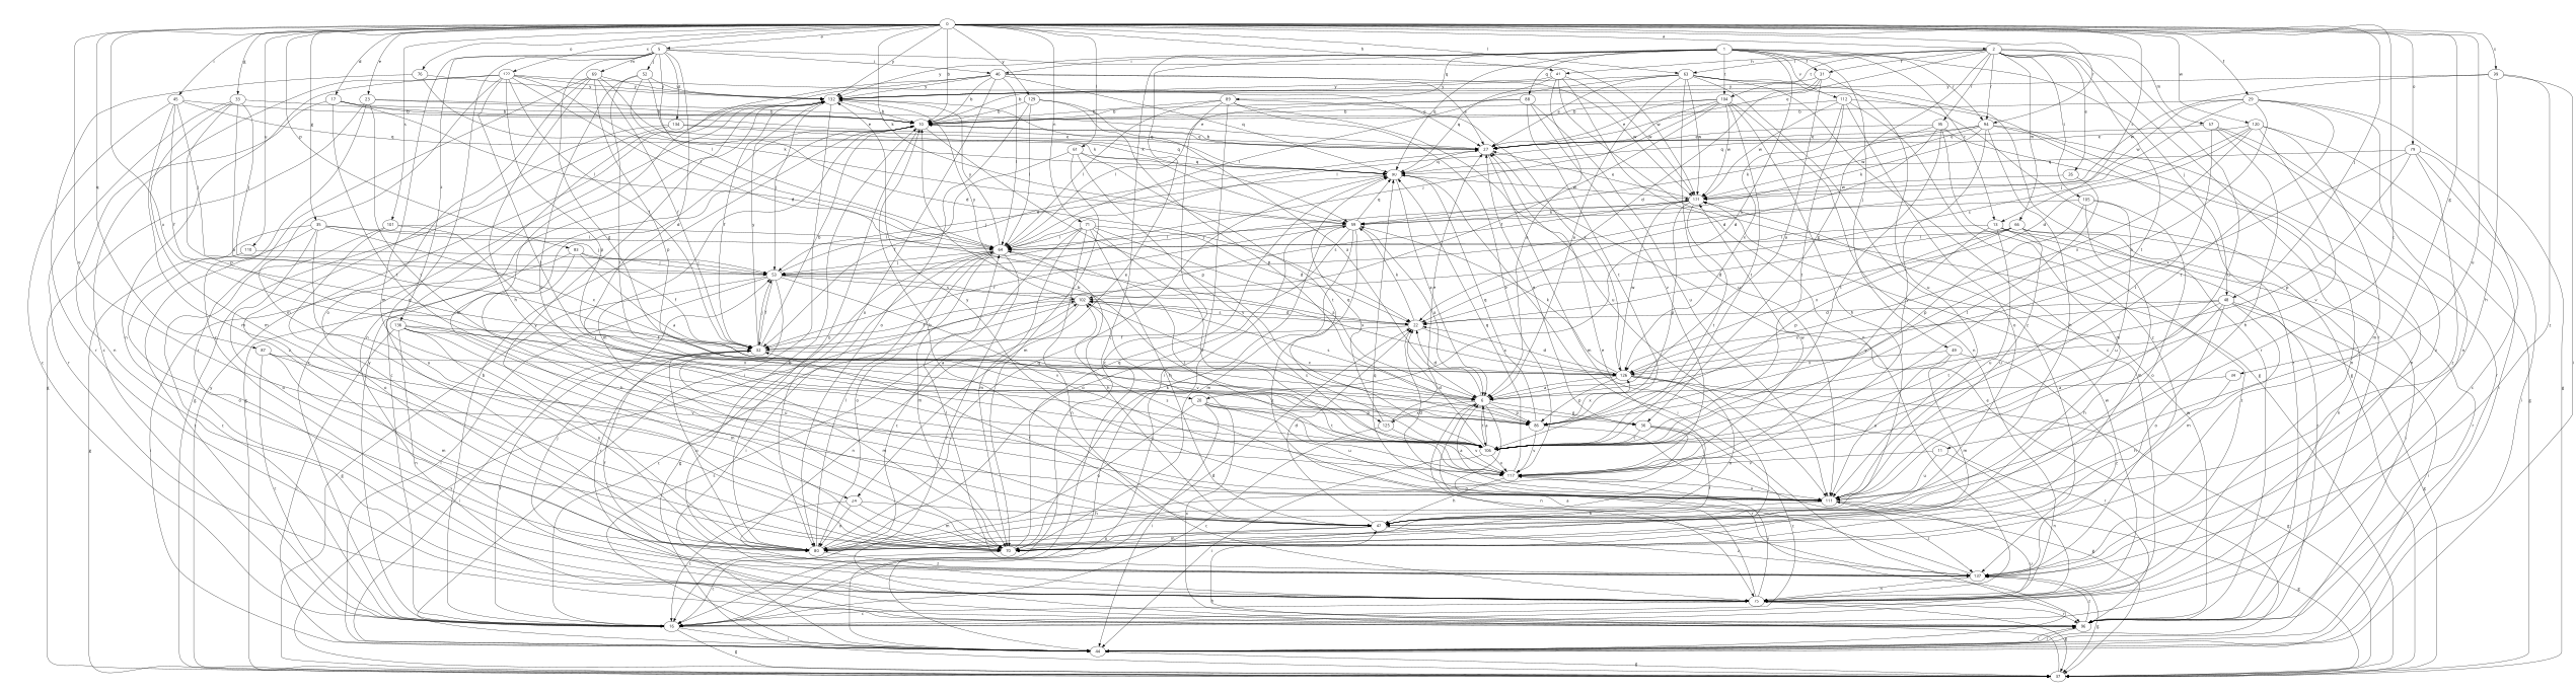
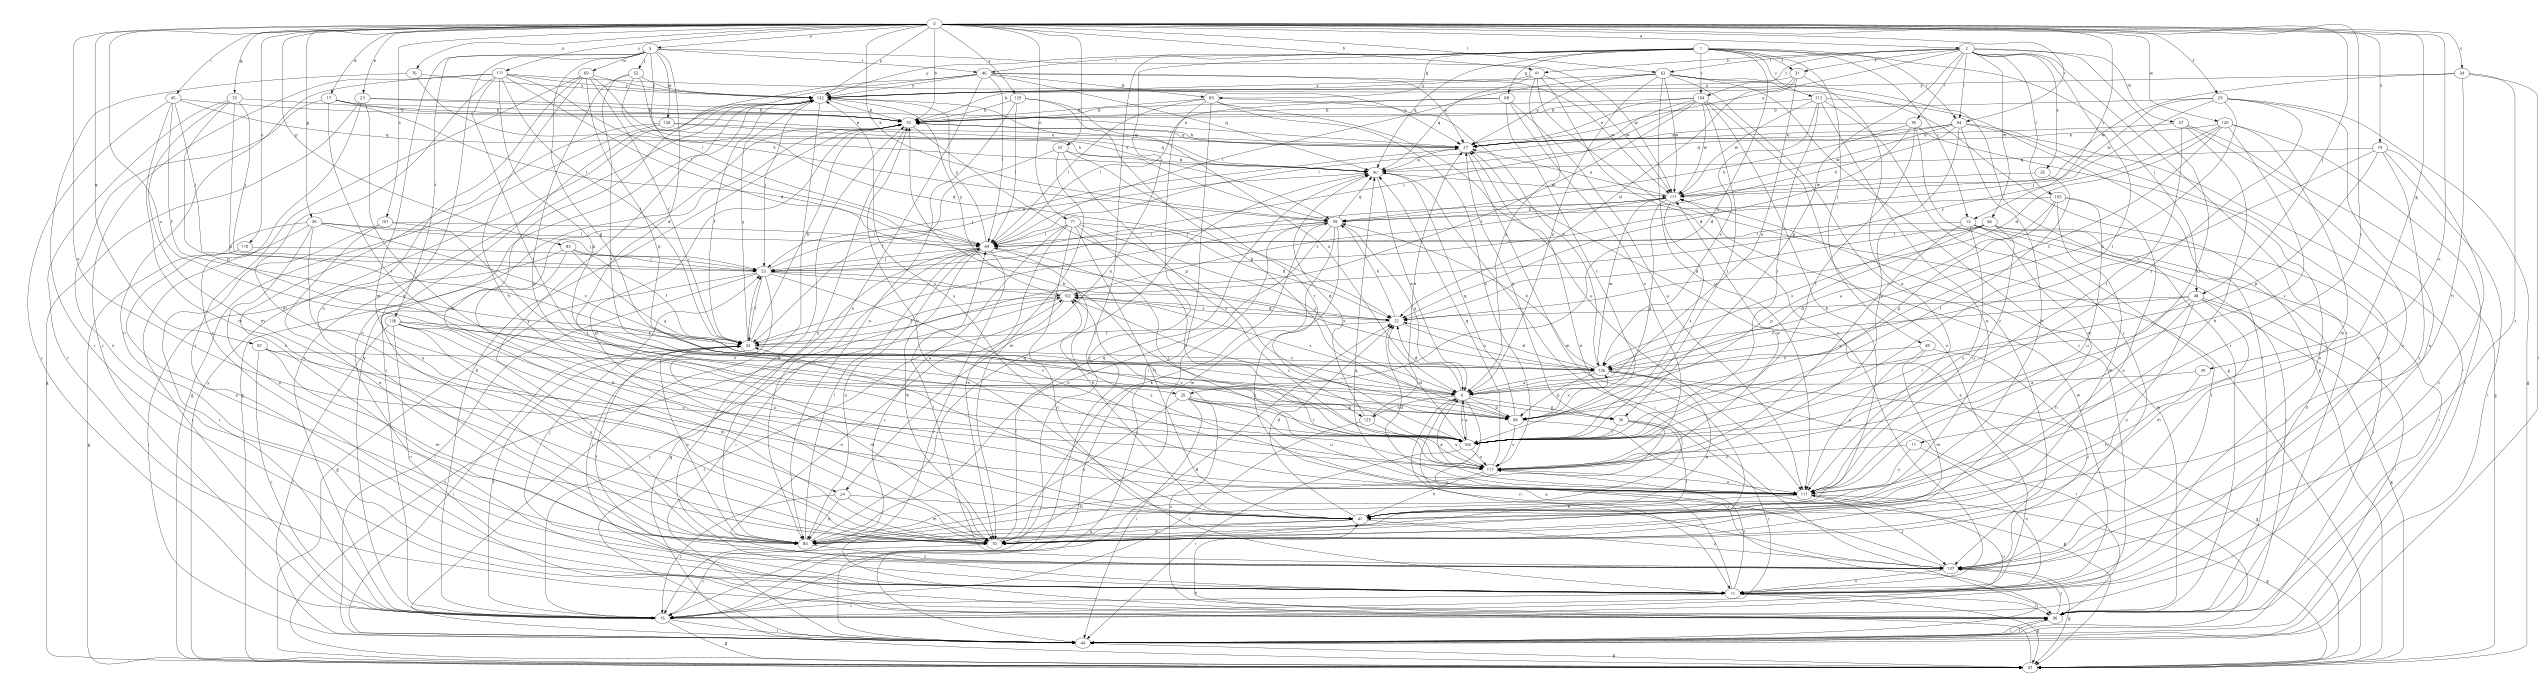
  strict digraph {
    fontname="Open Sans"
    node [fontname="Open Sans"]
    edge [fontname="Open Sans"]
    0
    2
    5
    10
    11
    13
    17
    23
    24
    29
    33
    34
    35
    41
    45
    48
    59
    61
    63
    71
    76
    79
    83
    87
    94
    99
    101
    110
    111
    120
    122
    125
    129
    132
    31
    104
    26
    27
    36
    66
    67
    95
    96
    105
    106
    20
    46
    52
    64
    69
    70
    80
    121
    134
    136
    16
    86
    37
    75
    117
    n61 [label=44]
    137
    42
    6
    53
    126
    90
    32
    22
    102
    1
    49
    88
    89
    112
    0 -> 2 [label=a]
    0 -> 5 [label=a]
    0 -> 10 [label=b]
    0 -> 11 [label=c]
    0 -> 13 [label=c]
    0 -> 17 [label=d]
    0 -> 23 [label=e]
    0 -> 24 [label=e]
    0 -> 29 [label=f]
    0 -> 33 [label=g]
    0 -> 34 [label=g]
    0 -> 35 [label=g]
    0 -> 41 [label=h]
    0 -> 45 [label=i]
    0 -> 48 [label=j]
    0 -> 59 [label=k]
    0 -> 61 [label=l]
    0 -> 63 [label=l]
    0 -> 71 [label=n]
    0 -> 76 [label=o]
    0 -> 79 [label=o]
    0 -> 83 [label=p]
    0 -> 87 [label=q]
    0 -> 94 [label=r]
    0 -> 99 [label=s]
    0 -> 101 [label=s]
    0 -> 110 [label=u]
    0 -> 111 [label=u]
    0 -> 120 [label=w]
    0 -> 122 [label=x]
    0 -> 125 [label=x]
    0 -> 129 [label=y]
    0 -> 132 [label=y]
    2 -> 41 [label=h]
    2 -> 63 [label=l]
    2 -> 94 [label=r]
    2 -> 111 [label=u]
    2 -> 31 [label=f]
    2 -> 104 [label=t]
    2 -> 26 [label=e]
    2 -> 27 [label=e]
    2 -> 36 [label=g]
    2 -> 66 [label=m]
    2 -> 67 [label=m]
    2 -> 95 [label=r]
    2 -> 96 [label=r]
    2 -> 105 [label=t]
    2 -> 106 [label=t]
    5 -> 36 [label=g]
    5 -> 20 [label=d]
    5 -> 46 [label=i]
    5 -> 52 [label=j]
    5 -> 64 [label=l]
    5 -> 69 [label=m]
    5 -> 70 [label=m]
    5 -> 80 [label=o]
    5 -> 121 [label=w]
    5 -> 134 [label=z]
    5 -> 136 [label=z]
    10 -> 27 [label=e]
    10 -> 70 [label=m]
    10 -> 80 [label=o]
    10 -> 16 [label=c]
    10 -> 86 [label=p]
    10 -> 37 [label=g]
    11 -> 111 [label=u]
    11 -> 75 [label=n]
    11 -> 117 [label=v]
    13 -> 111 [label=u]
    13 -> 96 [label=r]
    13 -> 64 [label=l]
    13 -> 117 [label=v]
    13 -> n61 [label=i]
    13 -> 137 [label=z]
    17 -> 10 [label=b]
    17 -> 27 [label=e]
    17 -> 106 [label=t]
    17 -> 64 [label=l]
    17 -> 75 [label=n]
    23 -> 10 [label=b]
    23 -> 27 [label=e]
    23 -> 106 [label=t]
    23 -> 37 [label=g]
    23 -> 137 [label=z]
    24 -> 70 [label=m]
    24 -> 80 [label=o]
    24 -> 16 [label=c]
    24 -> 42 [label=h]
    29 -> 10 [label=b]
    29 -> 106 [label=t]
    29 -> 121 [label=w]
    29 -> 37 [label=g]
    29 -> 75 [label=n]
    29 -> 6 [label=a]
    29 -> 53 [label=j]
    33 -> 10 [label=b]
    33 -> 96 [label=r]
    33 -> 70 [label=m]
    33 -> 86 [label=p]
    33 -> 6 [label=a]
    33 -> 53 [label=j]
    34 -> 42 [label=h]
    34 -> 6 [label=a]
    35 -> 111 [label=u]
    35 -> 64 [label=l]
    35 -> 80 [label=o]
    35 -> 16 [label=c]
    35 -> 37 [label=g]
    35 -> 53 [label=j]
    35 -> 126 [label=x]
    41 -> 132 [label=y]
    41 -> 121 [label=w]
    41 -> 37 [label=g]
    41 -> 75 [label=n]
    41 -> 6 [label=a]
    41 -> 90 [label=q]
    45 -> 10 [label=b]
    45 -> 70 [label=m]
    45 -> 16 [label=c]
    45 -> 53 [label=j]
    45 -> 90 [label=q]
    45 -> 32 [label=f]
    48 -> 106 [label=t]
    48 -> 70 [label=m]
    48 -> 80 [label=o]
    48 -> 37 [label=g]
    48 -> n61 [label=i]
    48 -> 42 [label=h]
    48 -> 126 [label=x]
    48 -> 22 [label=d]
    59 -> 64 [label=l]
    59 -> 70 [label=m]
    59 -> 80 [label=o]
    59 -> n61 [label=i]
    59 -> 137 [label=z]
    59 -> 6 [label=a]
    59 -> 90 [label=q]
    59 -> 32 [label=f]
    61 -> 106 [label=t]
    61 -> 70 [label=m]
    61 -> 117 [label=v]
    61 -> 90 [label=q]
    61 -> 32 [label=f]
    63 -> 111 [label=u]
    63 -> 132 [label=y]
    63 -> 27 [label=e]
    63 -> 96 [label=r]
    63 -> 64 [label=l]
    63 -> 121 [label=w]
    63 -> 16 [label=c]
    63 -> 37 [label=g]
    63 -> 137 [label=z]
    63 -> 6 [label=a]
    71 -> 64 [label=l]
    71 -> 70 [label=m]
    71 -> 16 [label=c]
    71 -> 75 [label=n]
    71 -> 117 [label=v]
    71 -> 42 [label=h]
    71 -> 6 [label=a]
    71 -> 22 [label=d]
    76 -> 59 [label=k]
    76 -> 132 [label=y]
    76 -> 96 [label=r]
    79 -> 16 [label=c]
    79 -> 86 [label=p]
    79 -> n61 [label=i]
    79 -> 137 [label=z]
    79 -> 126 [label=x]
    79 -> 90 [label=q]
    83 -> n61 [label=i]
    83 -> 42 [label=h]
    83 -> 6 [label=a]
    83 -> 53 [label=j]
    83 -> 32 [label=f]
    87 -> 70 [label=m]
    87 -> 16 [label=c]
    87 -> 117 [label=v]
    87 -> 126 [label=x]
    94 -> 59 [label=k]
    94 -> 27 [label=e]
    94 -> 96 [label=r]
    94 -> 121 [label=w]
    94 -> 75 [label=n]
    94 -> 117 [label=v]
    94 -> 42 [label=h]
    94 -> 90 [label=q]
    99 -> 132 [label=y]
    99 -> 121 [label=w]
    99 -> n61 [label=i]
    99 -> 137 [label=z]
    99 -> 42 [label=h]
    101 -> 106 [label=t]
    101 -> 64 [label=l]
    101 -> 80 [label=o]
    101 -> 16 [label=c]
    110 -> 80 [label=o]
    110 -> 53 [label=j]
    111 -> 132 [label=y]
    111 -> 37 [label=g]
    111 -> 137 [label=z]
    111 -> 42 [label=h]
    111 -> 6 [label=a]
    111 -> 22 [label=d]
    111 -> 102 [label=s]
    120 -> 27 [label=e]
    120 -> 70 [label=m]
    120 -> 117 [label=v]
    120 -> n61 [label=i]
    120 -> 126 [label=x]
    120 -> 22 [label=d]
    120 -> 102 [label=s]
    122 -> 132 [label=y]
    122 -> 27 [label=e]
    122 -> 106 [label=t]
    122 -> 64 [label=l]
    122 -> 70 [label=m]
    122 -> 16 [label=c]
    122 -> 86 [label=p]
    122 -> 75 [label=n]
    122 -> 32 [label=f]
    122 -> 22 [label=d]
    125 -> 27 [label=e]
    125 -> 16 [label=c]
    125 -> 117 [label=v]
    125 -> 90 [label=q]
    129 -> 10 [label=b]
    129 -> 64 [label=l]
    129 -> 80 [label=o]
    129 -> 86 [label=p]
    129 -> 6 [label=a]
    132 -> 10 [label=b]
    132 -> 16 [label=c]
    132 -> n61 [label=i]
    132 -> 53 [label=j]
    132 -> 90 [label=q]
    132 -> 32 [label=f]
    31 -> 10 [label=b]
    31 -> 111 [label=u]
    31 -> 132 [label=y]
    31 -> 6 [label=a]
    31 -> 22 [label=d]
    104 -> 10 [label=b]
    104 -> 27 [label=e]
    104 -> 106 [label=t]
    104 -> 64 [label=l]
    104 -> 121 [label=w]
    104 -> 75 [label=n]
    104 -> 42 [label=h]
    104 -> 53 [label=j]
    104 -> 32 [label=f]
    26 -> 106 [label=t]
    26 -> 121 [label=w]
    27 -> 10 [label=b]
    27 -> 70 [label=m]
    27 -> 90 [label=q]
    36 -> 27 [label=e]
    36 -> 106 [label=t]
    36 -> 70 [label=f]
    36 -> 80 [label=o]
    36 -> 16 [label=c]
    66 -> 111 [label=u]
    66 -> 96 [label=r]
    66 -> 64 [label=l]
    66 -> 86 [label=p]
    66 -> 75 [label=n]
    66 -> 126 [label=x]
    66 -> 22 [label=d]
    67 -> 27 [label=e]
    67 -> 106 [label=t]
    67 -> 37 [label=g]
    67 -> 137 [label=z]
    67 -> 42 [label=h]
    95 -> 59 [label=k]
    95 -> 27 [label=e]
    95 -> 106 [label=t]
    95 -> 70 [label=m]
    95 -> 75 [label=n]
    95 -> 22 [label=d]
    96 -> 121 [label=w]
    96 -> n61 [label=i]
    96 -> 137 [label=z]
    105 -> 59 [label=k]
    105 -> 111 [label=u]
    105 -> 70 [label=m]
    105 -> 80 [label=o]
    105 -> 86 [label=p]
+   105 -> 6 [label=a]
    106 -> 10 [label=b]
    106 -> 117 [label=v]
    106 -> n61 [label=i]
    106 -> 6 [label=a]
    106 -> 22 [label=d]
    106 -> 102 [label=s]
    20 -> 111 [label=u]
    20 -> 96 [label=x]
    20 -> 106 [label=t]
    20 -> 80 [label=o]
    20 -> 86 [label=p]
    20 -> n61 [label=i]
-   46 -> 10 [label=b]
+   46 -> 89 [label=b]
    46 -> 132 [label=y]
    46 -> 27 [label=e]
    46 -> 64 [label=l]
    46 -> 70 [label=m]
    46 -> 80 [label=o]
    46 -> 121 [label=w]
    46 -> 75 [label=n]
    46 -> 90 [label=q]
    52 -> 59 [label=k]
    52 -> 111 [label=u]
    52 -> 132 [label=y]
    52 -> 106 [label=t]
    52 -> 22 [label=d]
    64 -> 132 [label=y]
    64 -> 96 [label=r]
    64 -> 70 [label=m]
    64 -> 80 [label=o]
    64 -> 37 [label=g]
    64 -> n61 [label=i]
    64 -> 42 [label=h]
    64 -> 53 [label=j]
    69 -> 59 [label=k]
    69 -> 132 [label=y]
    69 -> 96 [label=r]
    69 -> 80 [label=o]
    69 -> 86 [label=p]
    69 -> 42 [label=h]
    69 -> 32 [label=f]
    70 -> 59 [label=k]
    70 -> 16 [label=c]
    70 -> 90 [label=q]
    80 -> 132 [label=y]
    80 -> 27 [label=e]
    80 -> 64 [label=l]
    80 -> 137 [label=z]
    80 -> 90 [label=q]
    121 -> 59 [label=k]
    121 -> 27 [label=e]
    121 -> 106 [label=t]
    121 -> 86 [label=p]
    121 -> 53 [label=j]
    121 -> 102 [label=s]
    134 -> 27 [label=e]
    134 -> 37 [label=g]
    134 -> 137 [label=z]
    134 -> 90 [label=q]
    136 -> 111 [label=u]
    136 -> 70 [label=m]
    136 -> 80 [label=o]
    136 -> 75 [label=n]
    136 -> n61 [label=i]
    136 -> 6 [label=a]
    136 -> 32 [label=f]
    16 -> 10 [label=b]
    16 -> 111 [label=u]
    16 -> 132 [label=y]
    16 -> 37 [label=g]
    16 -> n61 [label=i]
    16 -> 32 [label=f]
    16 -> 22 [label=d]
    86 -> 37 [label=g]
    86 -> 117 [label=v]
    86 -> 126 [label=x]
    86 -> 90 [label=q]
    37 -> 132 [label=y]
    37 -> 42 [label=h]
    37 -> 102 [label=s]
    75 -> 10 [label=b]
    75 -> 96 [label=r]
    75 -> 121 [label=w]
    75 -> 16 [label=c]
    75 -> 37 [label=g]
    75 -> 117 [label=v]
    75 -> 6 [label=a]
    75 -> 53 [label=j]
    117 -> 111 [label=u]
    117 -> 64 [label=l]
    117 -> 121 [label=w]
    117 -> 42 [label=h]
    117 -> 90 [label=q]
    n61 -> 27 [label=e]
    n61 -> 96 [label=r]
    n61 -> 37 [label=g]
    n61 -> 102 [label=s]
    137 -> 64 [label=l]
    137 -> 37 [label=g]
    137 -> 75 [label=n]
    137 -> 90 [label=q]
    137 -> 32 [label=f]
    42 -> 10 [label=b]
    42 -> 70 [label=m]
    42 -> 80 [label=o]
    42 -> 137 [label=z]
    42 -> 32 [label=f]
    42 -> 22 [label=d]
    6 -> 125 [label=x]
    6 -> 36 [label=g]
    6 -> 96 [label=r]
    6 -> 106 [label=t]
    6 -> 86 [label=p]
    6 -> 75 [label=n]
    6 -> 22 [label=d]
    6 -> 102 [label=s]
    53 -> 27 [label=e]
    53 -> 96 [label=r]
    53 -> 37 [label=g]
    53 -> 117 [label=v]
    53 -> n61 [label=i]
    53 -> 126 [label=x]
    53 -> 32 [label=f]
    53 -> 102 [label=s]
    126 -> 59 [label=k]
    126 -> 96 [label=r]
    126 -> 80 [label=o]
    126 -> 121 [label=w]
    126 -> 86 [label=p]
    126 -> 37 [label=g]
    126 -> 6 [label=a]
    126 -> 22 [label=d]
    90 -> 121 [label=w]
    90 -> n61 [label=i]
    90 -> 6 [label=a]
    90 -> 53 [label=j]
    32 -> 10 [label=b]
    32 -> 132 [label=y]
    32 -> 70 [label=m]
    32 -> 80 [label=o]
    32 -> n61 [label=i]
    32 -> 53 [label=j]
    32 -> 126 [label=x]
    22 -> 59 [label=k]
    22 -> 126 [label=x]
    22 -> 32 [label=f]
    22 -> 102 [label=s]
    102 -> 132 [label=y]
    102 -> 16 [label=c]
    102 -> 75 [label=n]
    102 -> 117 [label=v]
    102 -> 32 [label=f]
    102 -> 22 [label=d]
    1 -> 13 [label=c]
    1 -> 24 [label=e]
    1 -> 48 [label=j]
    1 -> 94 [label=r]
    1 -> 132 [label=y]
    1 -> 31 [label=f]
    1 -> 104 [label=t]
    1 -> 20 [label=d]
    1 -> 46 [label=i]
    1 -> 16 [label=c]
    1 -> 90 [label=q]
    1 -> 49 [label=j]
    1 -> 88 [label=q]
    1 -> 89 [label=q]
    1 -> 112 [label=v]
    49 -> 111 [label=u]
    49 -> 70 [label=m]
    49 -> 137 [label=z]
    49 -> 126 [label=x]
    88 -> 10 [label=b]
    88 -> 111 [label=u]
    88 -> 106 [label=t]
    88 -> 64 [label=l]
    88 -> 117 [label=v]
    89 -> 10 [label=b]
    89 -> 111 [label=u]
    89 -> 64 [label=l]
    89 -> 16 [label=c]
    89 -> 117 [label=v]
    89 -> n61 [label=i]
    89 -> 126 [label=x]
    112 -> 10 [label=b]
    112 -> 96 [label=r]
    112 -> 106 [label=t]
    112 -> 80 [label=o]
    112 -> 121 [label=w]
    112 -> 137 [label=z]
    112 -> 126 [label=x]
  }
